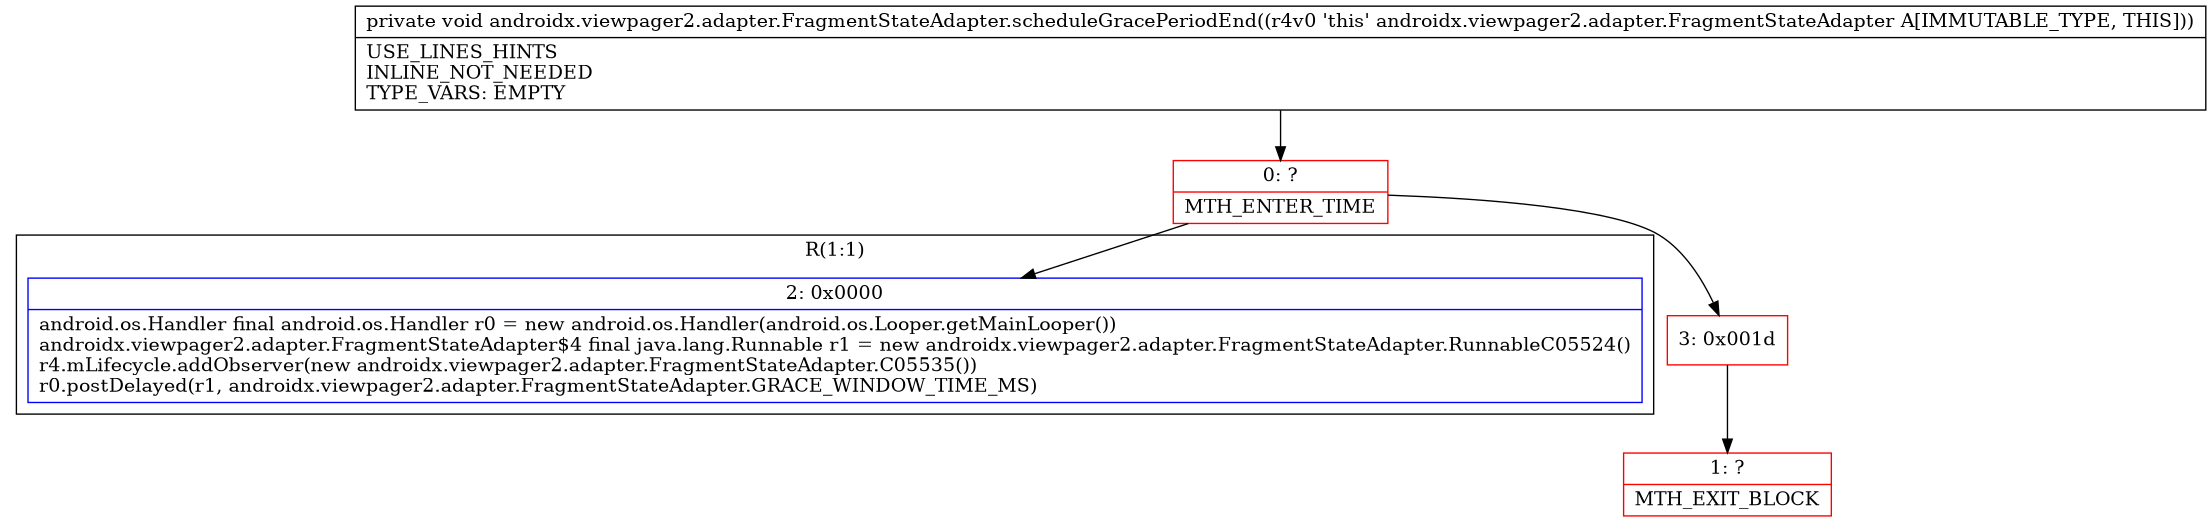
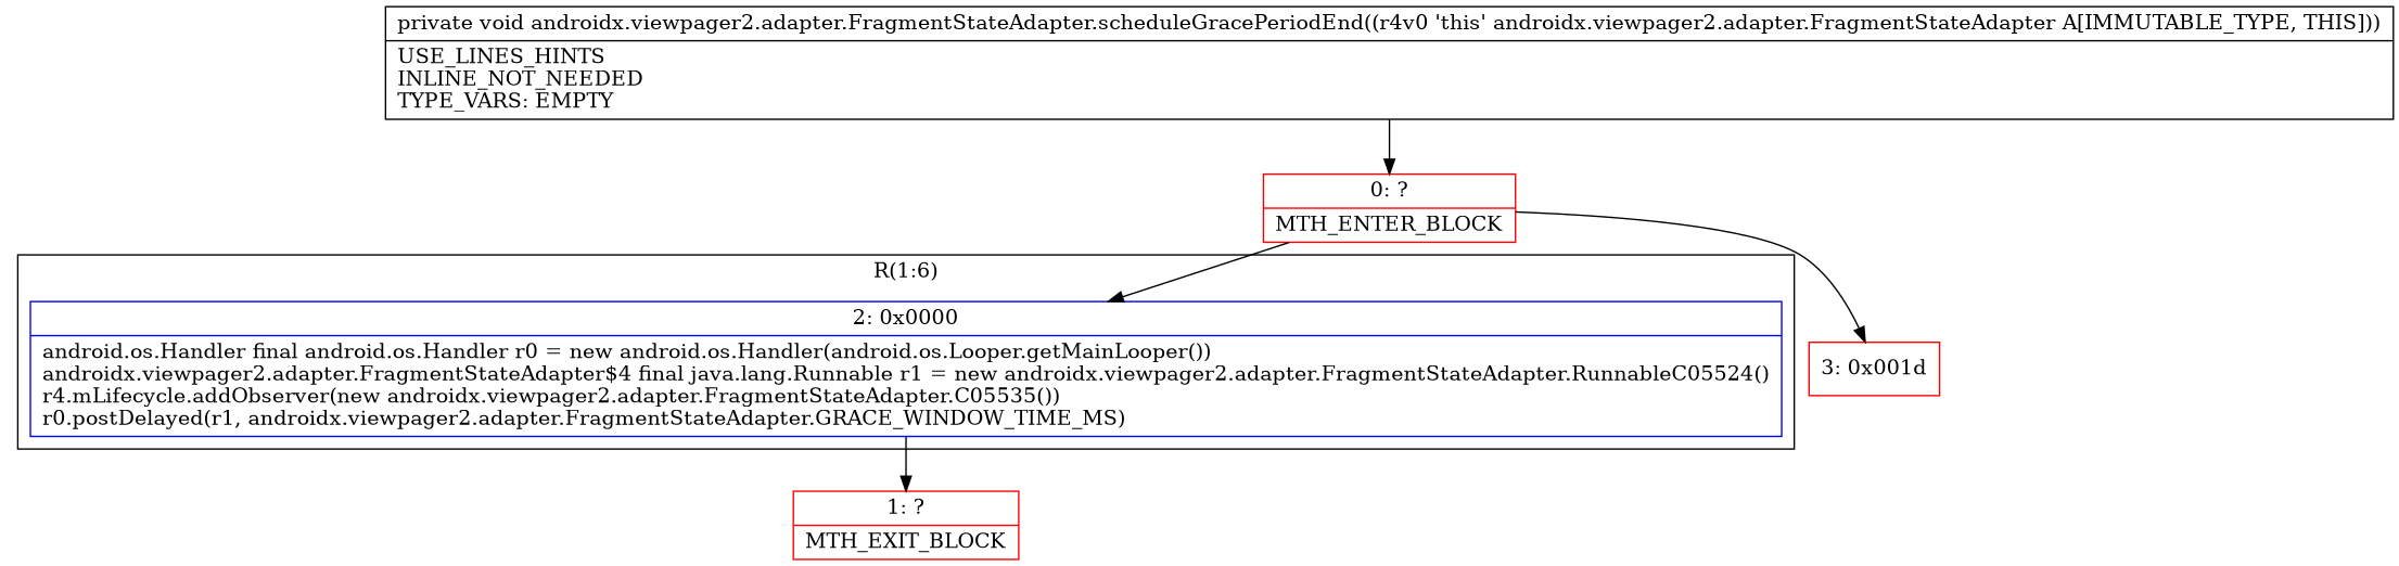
  digraph {
    node [color=red shape=record]
    n1 [color=blue label="{2\:\ 0x0000|android.os.Handler final android.os.Handler r0 = new android.os.Handler(android.os.Looper.getMainLooper())\landroidx.viewpager2.adapter.FragmentStateAdapter$4 final java.lang.Runnable r1 = new androidx.viewpager2.adapter.FragmentStateAdapter.RunnableC05524()\lr4.mLifecycle.addObserver(new androidx.viewpager2.adapter.FragmentStateAdapter.C05535())\lr0.postDelayed(r1, androidx.viewpager2.adapter.FragmentStateAdapter.GRACE_WINDOW_TIME_MS)\l}"]
    n2 [label="{3\:\ 0x001d}"]
    n3 [label="{1\:\ ?|MTH_EXIT_BLOCK\l}"]
-   n4 [label="{0\:\ ?|MTH_ENTER_TIME\l}"]
+   n4 [label="{0\:\ ?|MTH_ENTER_BLOCK\l}"]
    n5 [label="{private void androidx.viewpager2.adapter.FragmentStateAdapter.scheduleGracePeriodEnd((r4v0 'this' androidx.viewpager2.adapter.FragmentStateAdapter A[IMMUTABLE_TYPE, THIS]))  | USE_LINES_HINTS\lINLINE_NOT_NEEDED\lTYPE_VARS: EMPTY\l}" color=""]
    subgraph cluster_1 {
-     label="R(1:1)"
+     label="R(1:6)"
      n1
    }
-   n2 -> n3
+   n1 -> n3
    n4 -> n1
    n4 -> n2
    n5 -> n4
  }
